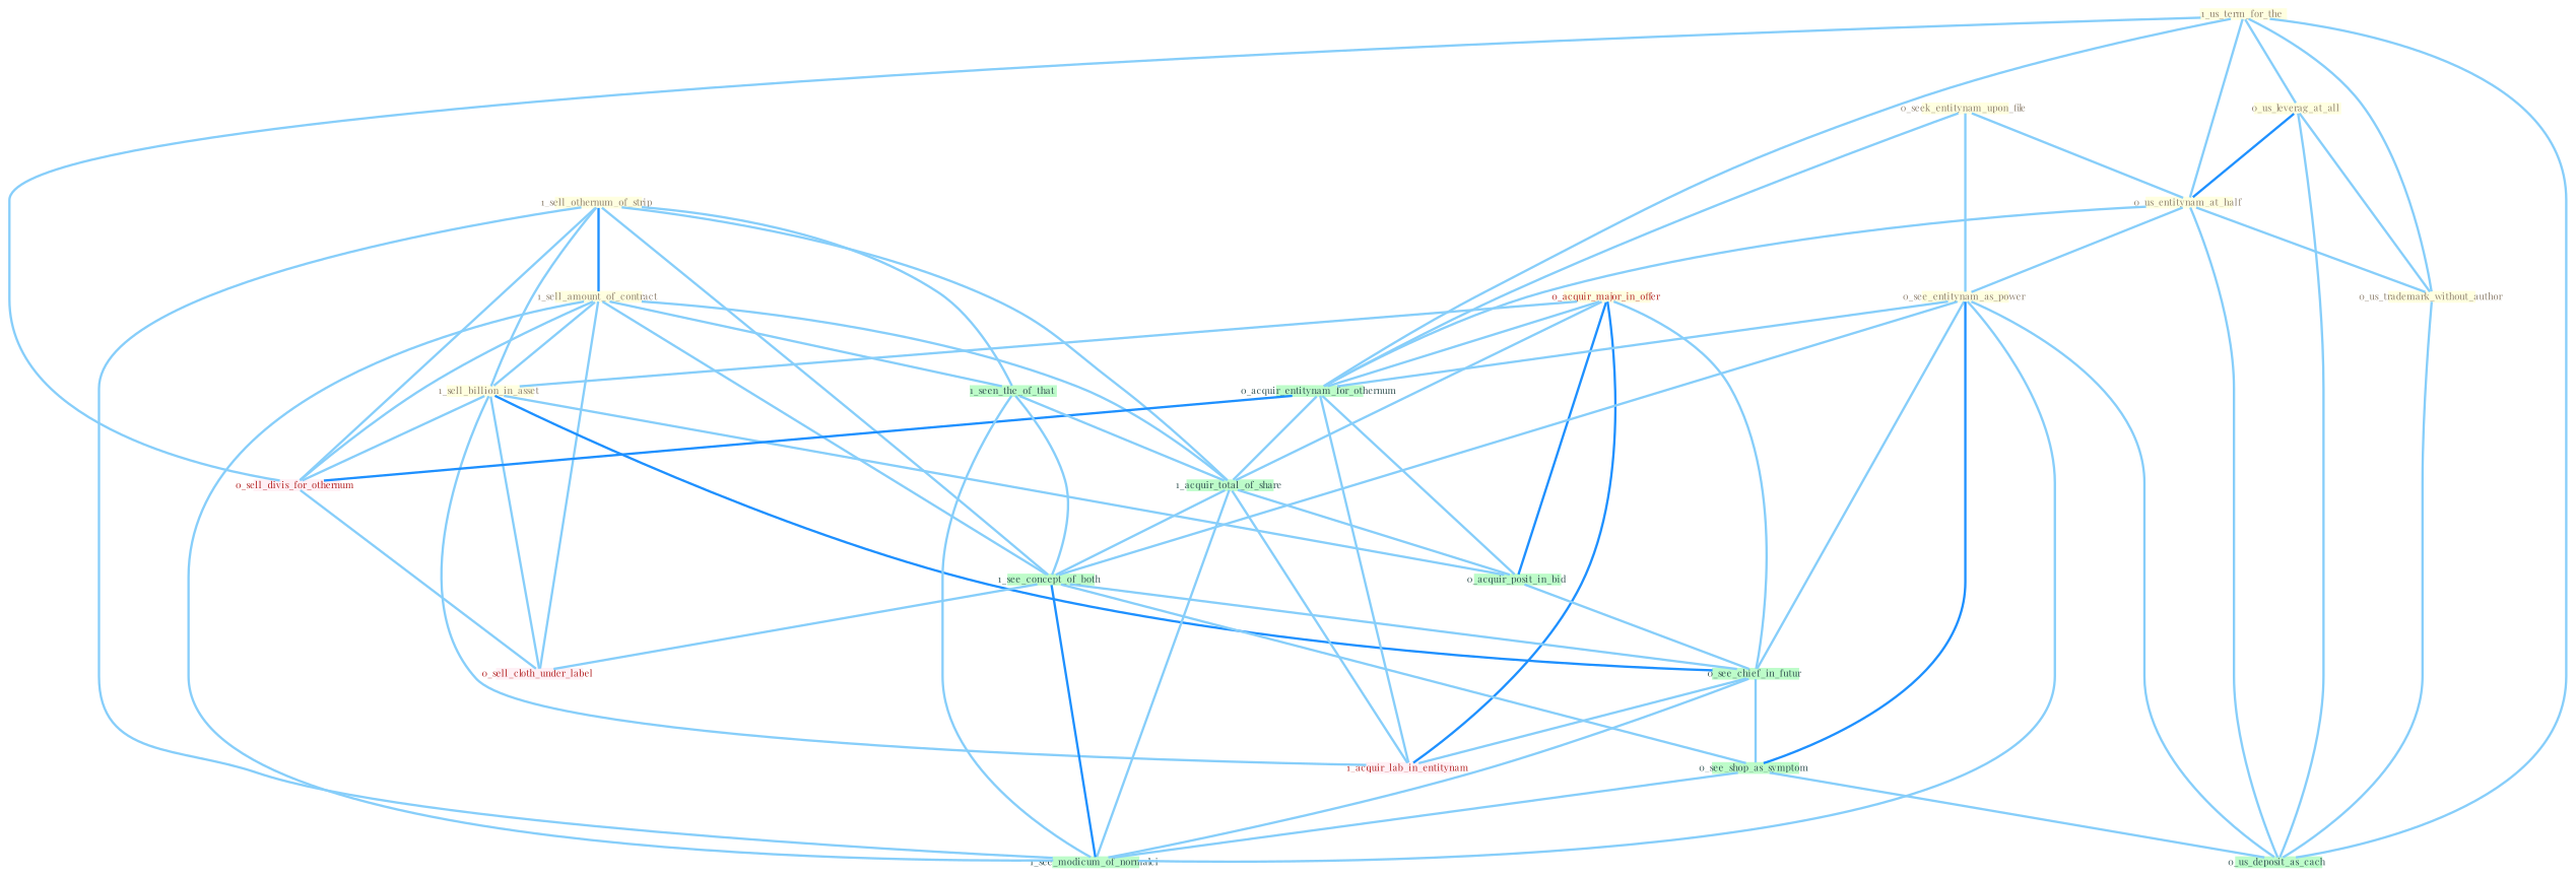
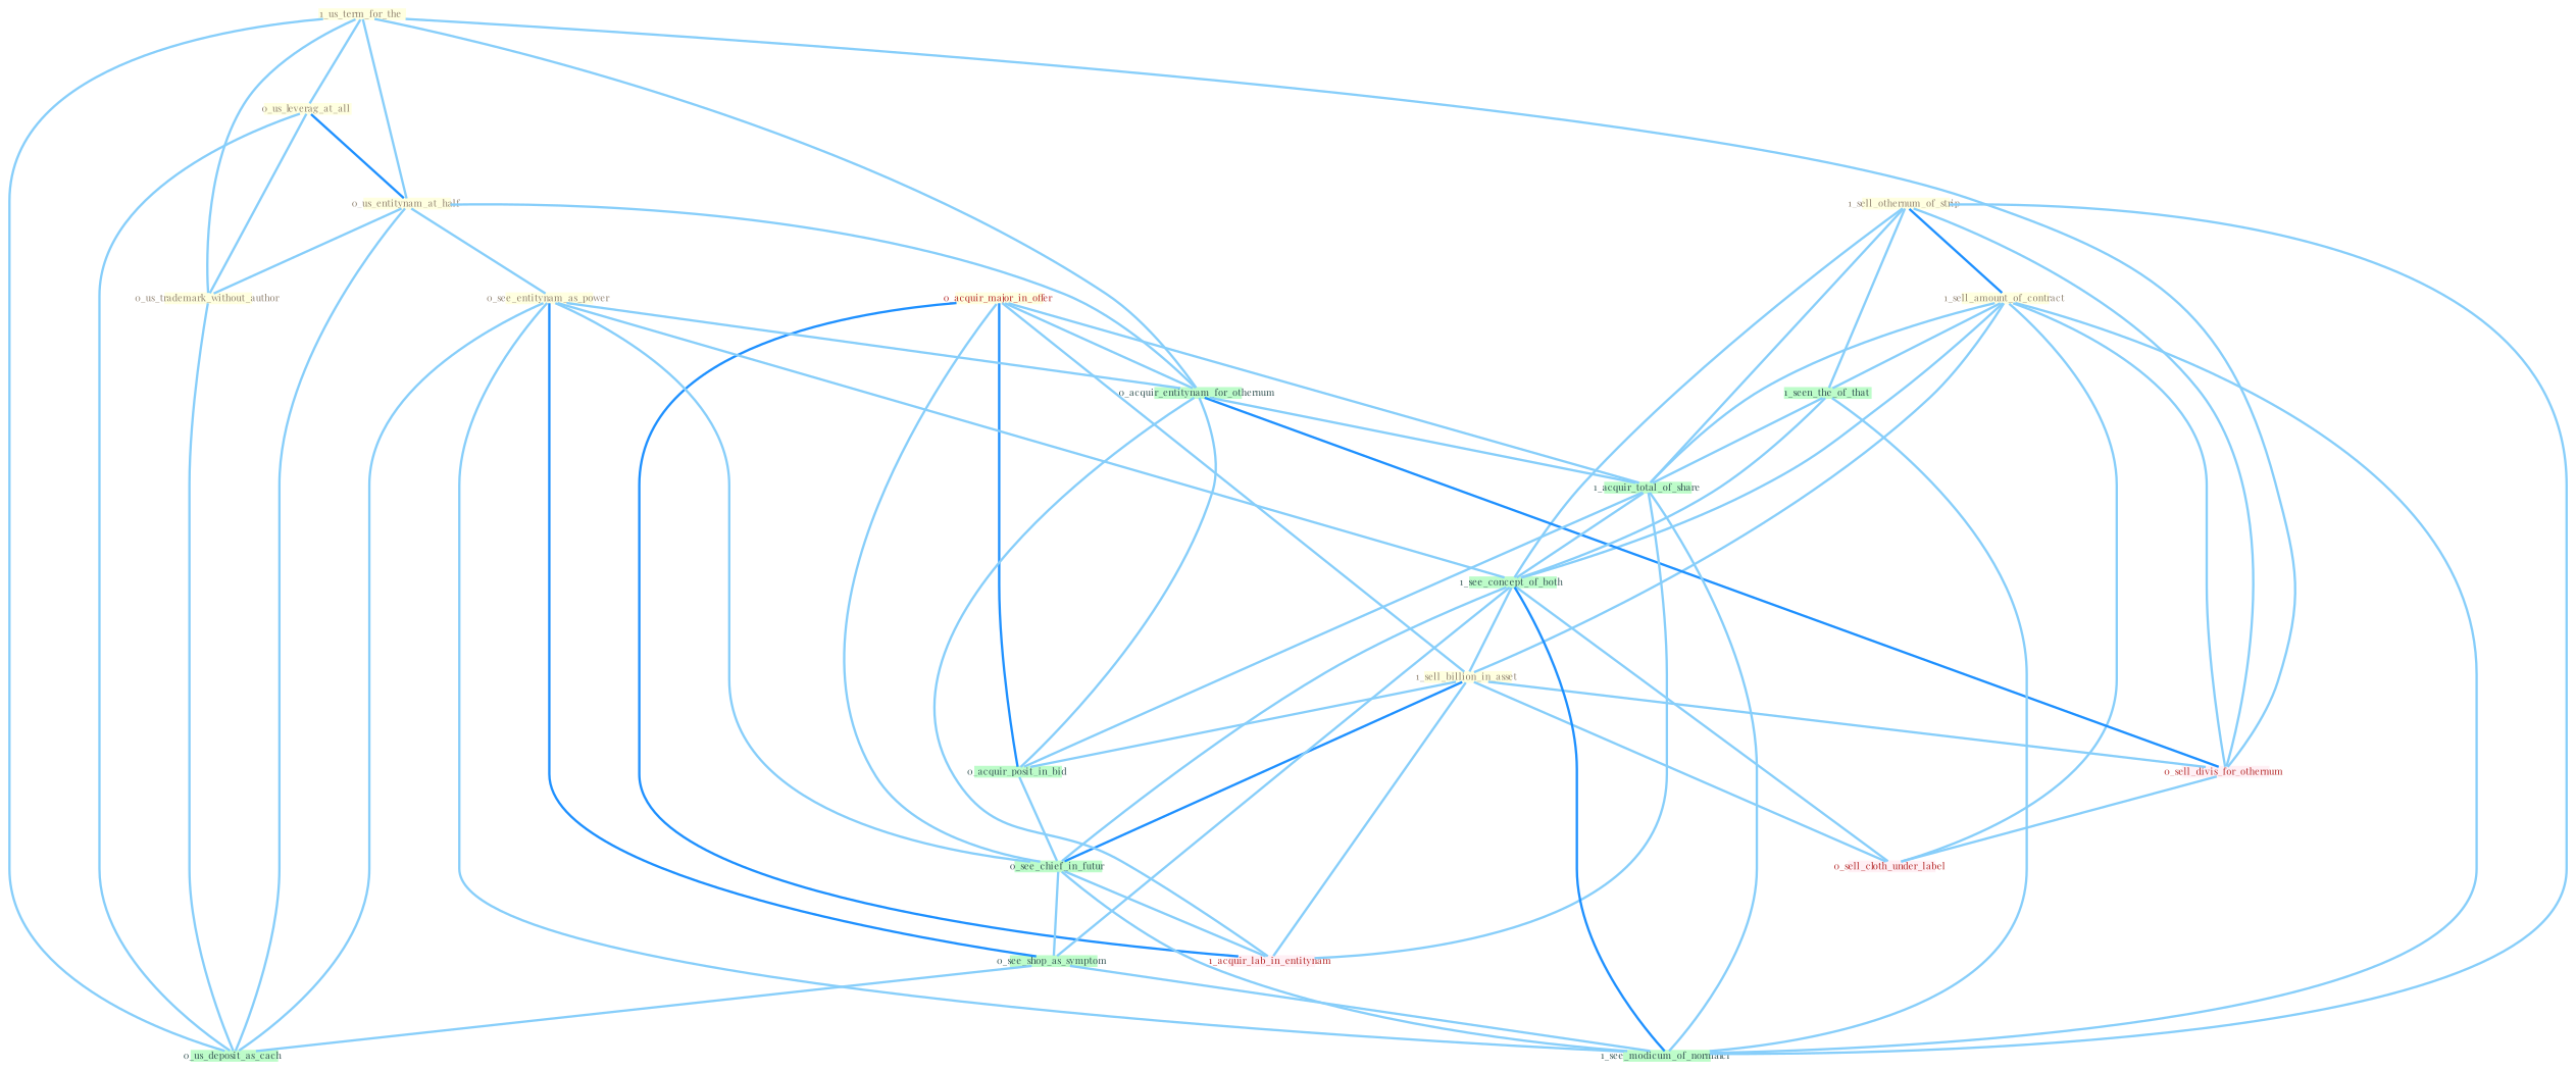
  graph {
    fontname="Playfair Display"
    node [color="#ffffe0" fixedsize=true fontcolor="#8b7d6b" fontname="Playfair Display" fontsize=4 shape=polygon style=filled]
    edge [color="#87cefa" fontname="Playfair Display" w=1]
    "1_us_term_for_the " [height=.06 width=.5]
-   "0_seek_entitynam_upon_file " [height=.06 width=.5]
    "0_us_leverag_at_all " [height=.06 width=.5]
    "0_us_entitynam_at_half " [height=.06 width=.5]
    "0_acquir_major_in_offer " [fontcolor="#b22222" height=.06 width=.5]
    "1_sell_othernum_of_strip " [height=.06 width=.5]
    "0_see_entitynam_as_power " [height=.06 width=.5]
    "1_sell_amount_of_contract " [height=.06 width=.5]
    "1_sell_billion_in_asset " [height=.06 width=.5]
    "0_us_trademark_without_author " [height=.06 width=.5]
    "0_sell_divis_for_othernum " [color="#fff0f5" fontcolor="#b22222" height=.06 width=.5]
    "0_sell_cloth_under_label " [color="#fff0f5" fontcolor="#b22222" height=.06 width=.5]
    "1_acquir_lab_in_entitynam " [color="#fff0f5" fontcolor="#b22222" height=.06 width=.5]
    "0_acquir_entitynam_for_othernum " [color="#BDFCC9" fontcolor="#2f4f4f" height=.06 width=.5]
    "0_us_deposit_as_cach " [color="#BDFCC9" fontcolor="#2f4f4f" height=.06 width=.5]
    "1_acquir_total_of_share " [color="#BDFCC9" fontcolor="#2f4f4f" height=.06 width=.5]
    "0_acquir_posit_in_bid " [color="#BDFCC9" fontcolor="#2f4f4f" height=.06 width=.5]
    "0_see_chief_in_futur " [color="#BDFCC9" fontcolor="#2f4f4f" height=.06 width=.5]
    "1_seen_the_of_that " [color="#BDFCC9" fontcolor="#2f4f4f" height=.06 width=.5]
    "1_see_concept_of_both " [color="#BDFCC9" fontcolor="#2f4f4f" height=.06 width=.5]
    "1_see_modicum_of_normalci " [color="#BDFCC9" fontcolor="#2f4f4f" height=.06 width=.5]
    "0_see_shop_as_symptom " [color="#BDFCC9" fontcolor="#2f4f4f" height=.06 width=.5]
    subgraph sub_1 {
      "1_us_term_for_the "
-     "0_seek_entitynam_upon_file "
      "0_us_leverag_at_all "
      "0_us_entitynam_at_half "
      "0_acquir_major_in_offer "
      "1_sell_othernum_of_strip "
      "0_see_entitynam_as_power "
      "1_sell_amount_of_contract "
      "1_sell_billion_in_asset "
      "0_us_trademark_without_author "
    }
    subgraph sub_2 {
      "0_sell_divis_for_othernum "
      "0_sell_cloth_under_label "
      "1_acquir_lab_in_entitynam "
    }
    "1_us_term_for_the " -- "0_us_leverag_at_all "
    "1_us_term_for_the " -- "0_us_entitynam_at_half "
    "1_us_term_for_the " -- "0_us_trademark_without_author "
    "1_us_term_for_the " -- "0_sell_divis_for_othernum "
    "1_us_term_for_the " -- "0_acquir_entitynam_for_othernum "
    "1_us_term_for_the " -- "0_us_deposit_as_cach "
-   "0_seek_entitynam_upon_file " -- "0_us_entitynam_at_half "
-   "0_seek_entitynam_upon_file " -- "0_see_entitynam_as_power "
-   "0_seek_entitynam_upon_file " -- "0_acquir_entitynam_for_othernum "
    "0_us_leverag_at_all " -- "0_us_entitynam_at_half " [color="#1e90ff" w=2]
    "0_us_leverag_at_all " -- "0_us_trademark_without_author "
    "0_us_leverag_at_all " -- "0_us_deposit_as_cach "
    "0_us_entitynam_at_half " -- "0_see_entitynam_as_power "
    "0_us_entitynam_at_half " -- "0_us_trademark_without_author "
    "0_us_entitynam_at_half " -- "0_acquir_entitynam_for_othernum "
    "0_us_entitynam_at_half " -- "0_us_deposit_as_cach "
    "0_acquir_major_in_offer " -- "1_sell_billion_in_asset "
    "0_acquir_major_in_offer " -- "1_acquir_lab_in_entitynam " [color="#1e90ff" w=2]
    "0_acquir_major_in_offer " -- "0_acquir_entitynam_for_othernum "
    "0_acquir_major_in_offer " -- "1_acquir_total_of_share "
    "0_acquir_major_in_offer " -- "0_acquir_posit_in_bid " [color="#1e90ff" w=2]
    "0_acquir_major_in_offer " -- "0_see_chief_in_futur "
    "1_sell_othernum_of_strip " -- "1_sell_amount_of_contract " [color="#1e90ff" w=2]
-   "1_sell_othernum_of_strip " -- "1_sell_billion_in_asset "
+   "1_see_concept_of_both " -- "1_sell_billion_in_asset "
    "1_sell_othernum_of_strip " -- "0_sell_divis_for_othernum "
    "1_sell_othernum_of_strip " -- "1_acquir_total_of_share "
    "1_sell_othernum_of_strip " -- "1_seen_the_of_that "
    "1_sell_othernum_of_strip " -- "1_see_concept_of_both "
    "1_sell_othernum_of_strip " -- "1_see_modicum_of_normalci "
    "0_see_entitynam_as_power " -- "0_acquir_entitynam_for_othernum "
    "0_see_entitynam_as_power " -- "0_us_deposit_as_cach "
    "0_see_entitynam_as_power " -- "0_see_chief_in_futur "
    "0_see_entitynam_as_power " -- "1_see_concept_of_both "
    "0_see_entitynam_as_power " -- "1_see_modicum_of_normalci "
    "0_see_entitynam_as_power " -- "0_see_shop_as_symptom " [color="#1e90ff" w=2]
    "1_sell_amount_of_contract " -- "1_sell_billion_in_asset "
    "1_sell_amount_of_contract " -- "0_sell_divis_for_othernum "
    "1_sell_amount_of_contract " -- "0_sell_cloth_under_label "
    "1_sell_amount_of_contract " -- "1_acquir_total_of_share "
    "1_sell_amount_of_contract " -- "1_seen_the_of_that "
    "1_sell_amount_of_contract " -- "1_see_concept_of_both "
    "1_sell_amount_of_contract " -- "1_see_modicum_of_normalci "
    "1_sell_billion_in_asset " -- "0_sell_divis_for_othernum "
    "1_sell_billion_in_asset " -- "0_sell_cloth_under_label "
    "1_sell_billion_in_asset " -- "1_acquir_lab_in_entitynam "
    "1_sell_billion_in_asset " -- "0_acquir_posit_in_bid "
    "1_sell_billion_in_asset " -- "0_see_chief_in_futur " [color="#1e90ff"]
    "0_us_trademark_without_author " -- "0_us_deposit_as_cach "
    "0_sell_divis_for_othernum " -- "0_sell_cloth_under_label "
    "0_acquir_entitynam_for_othernum " -- "0_sell_divis_for_othernum " [color="#1e90ff" w=2]
    "0_acquir_entitynam_for_othernum " -- "1_acquir_lab_in_entitynam "
    "0_acquir_entitynam_for_othernum " -- "1_acquir_total_of_share "
    "0_acquir_entitynam_for_othernum " -- "0_acquir_posit_in_bid "
    "1_acquir_total_of_share " -- "1_acquir_lab_in_entitynam "
    "1_acquir_total_of_share " -- "0_acquir_posit_in_bid "
    "1_acquir_total_of_share " -- "1_see_concept_of_both "
    "1_acquir_total_of_share " -- "1_see_modicum_of_normalci "
    "0_acquir_posit_in_bid " -- "0_see_chief_in_futur "
    "0_see_chief_in_futur " -- "1_acquir_lab_in_entitynam "
    "0_see_chief_in_futur " -- "1_see_modicum_of_normalci "
    "0_see_chief_in_futur " -- "0_see_shop_as_symptom "
    "1_seen_the_of_that " -- "1_acquir_total_of_share "
    "1_seen_the_of_that " -- "1_see_concept_of_both "
    "1_seen_the_of_that " -- "1_see_modicum_of_normalci "
    "1_see_concept_of_both " -- "0_sell_cloth_under_label "
    "1_see_concept_of_both " -- "0_see_chief_in_futur "
    "1_see_concept_of_both " -- "1_see_modicum_of_normalci " [color="#1e90ff" w=2]
    "1_see_concept_of_both " -- "0_see_shop_as_symptom "
    "0_see_shop_as_symptom " -- "0_us_deposit_as_cach "
    "0_see_shop_as_symptom " -- "1_see_modicum_of_normalci "
  }
